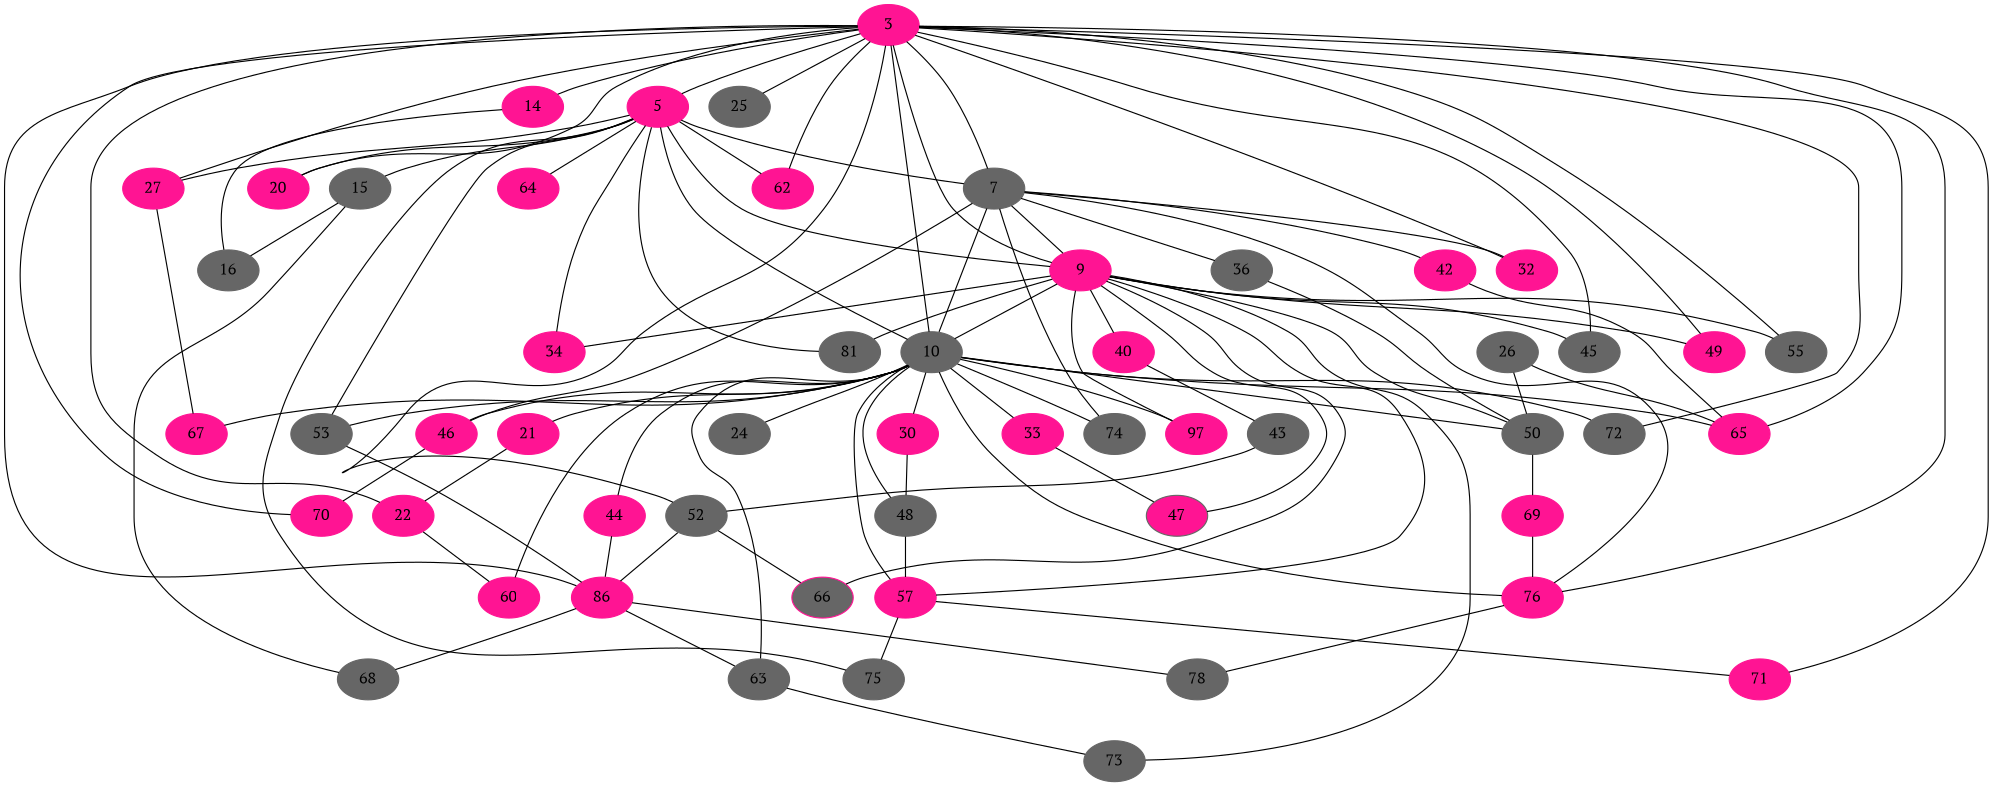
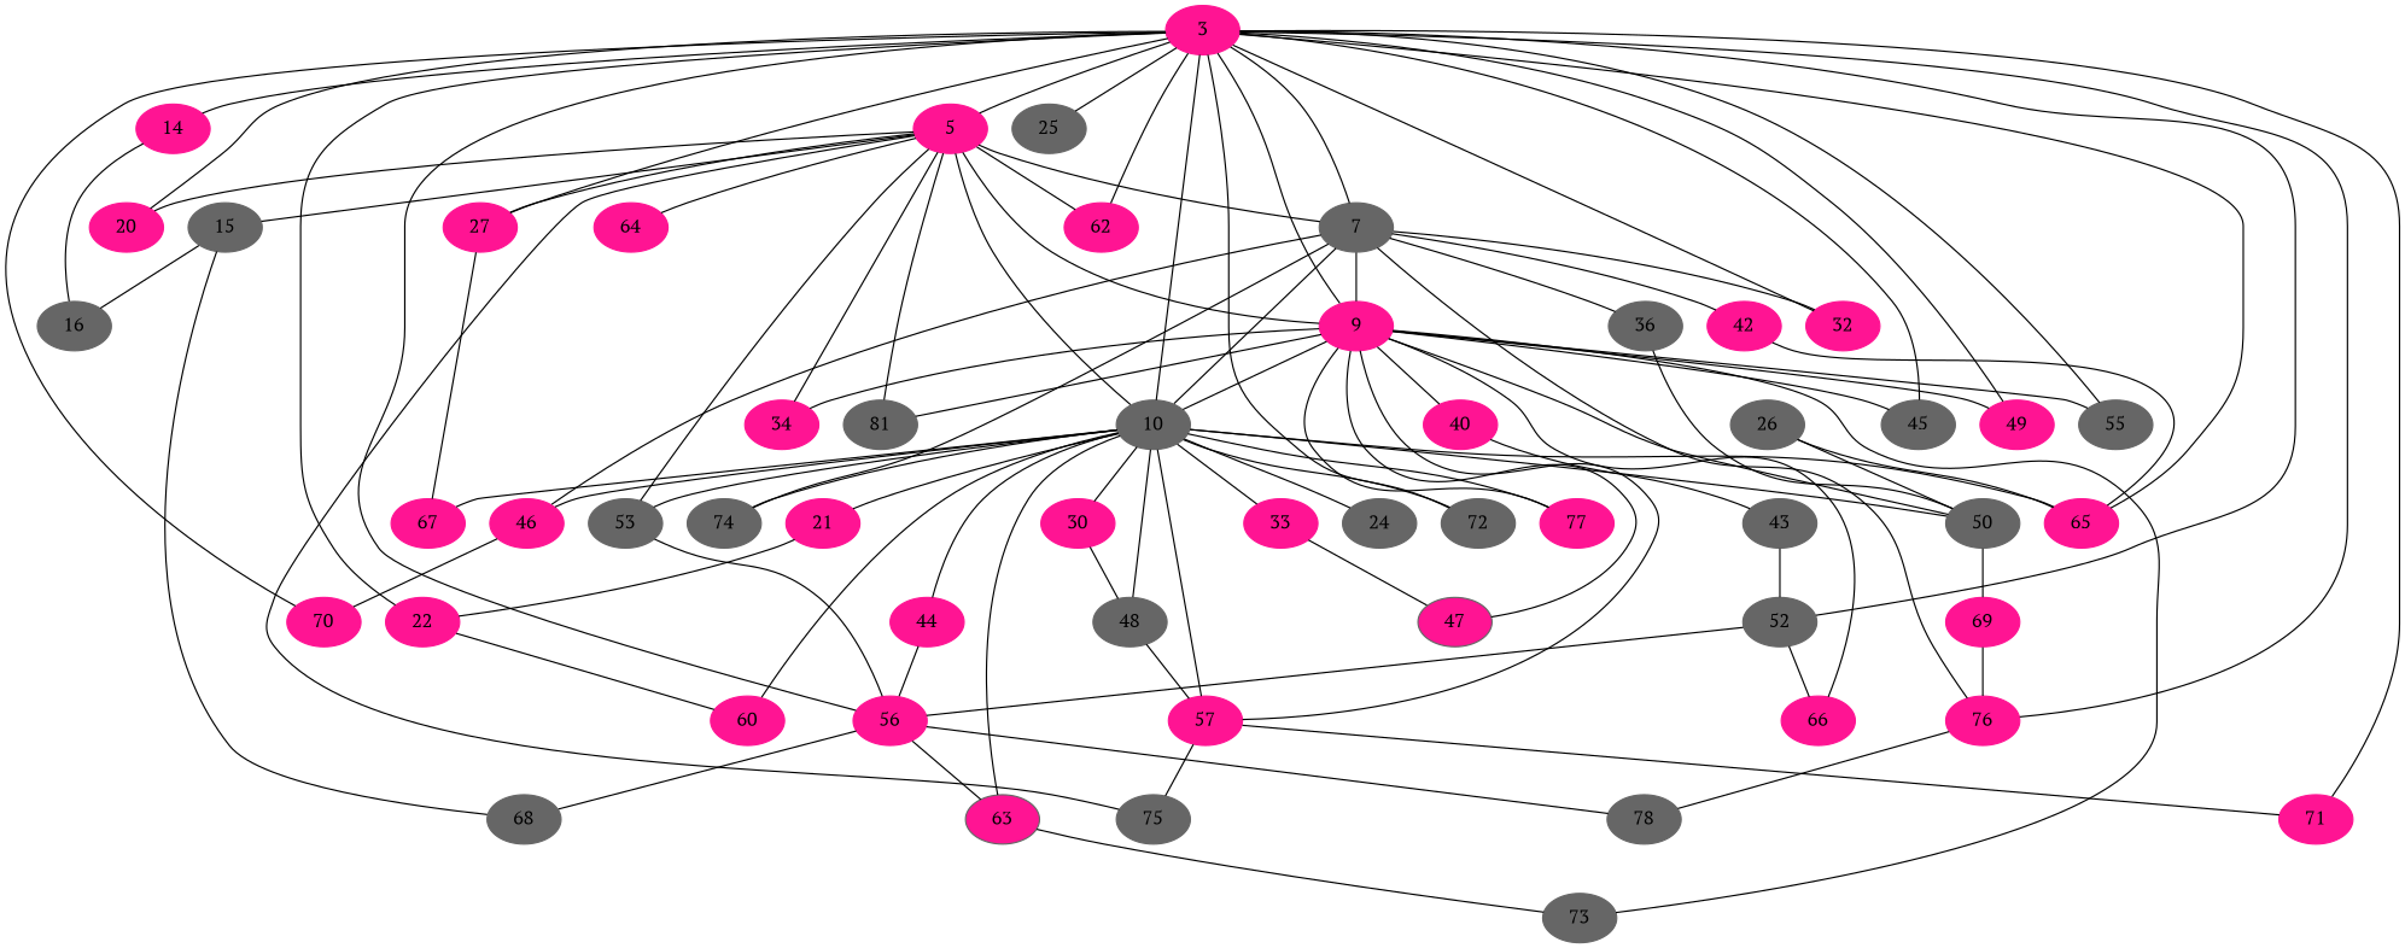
  graph {
    fontname="PT Serif"
    node [color=deeppink fontname="PT Serif" style=filled]
    edge [fontname="PT Serif"]
    3 [super="+2"]
    5 [super="+1"]
    7 [color=gray40 super="+4"]
    9 [super="+6"]
    10 [color=gray40 super="+8"]
    14
    20
    22 [super="+19"]
    25 [color=gray40]
    27
    32
    45 [color=gray40]
    49
    52 [color=gray40 super="+28+31"]
    55 [color=gray40 super="+11"]
-   56 [super="+41" label=86]
+   56 [super="+41"]
    62
    65 [super="+17"]
    70
    71
    72 [color=gray40]
    76 [super="+35+54+59"]
    15 [color=gray40]
    34
    53 [color=gray40 super="+39"]
    n26 [color=gray40 label=81]
    64
    75 [color=gray40]
    36 [color=gray40]
    42
    46
    74 [color=gray40]
    40
    47 [color=gray40 fillcolor=deeppink]
    50 [color=gray40 super="+23"]
    57 [super="+29"]
-   66 [fillcolor=gray40]
+   66
    73 [color=gray40]
-   77 [label=97]
+   77
    21
    24 [color=gray40]
    30
    33
    44
    60 [super="+37+58"]
-   63 [color=gray40 super="+51"]
+   63 [color=gray40 super="+51" fillcolor=deeppink]
    67
    48 [color=gray40]
    16 [color=gray40]
    68 [color=gray40]
    78 [color=gray40]
    43 [color=gray40]
    69
    26 [color=gray40]
    3 -- 5 [weight=4]
    3 -- 7 [weight=4]
    3 -- 9 [weight=4]
    3 -- 10 [weight=4]
    3 -- 14 [weight=2]
    3 -- 20
    3 -- 22 [weight=3]
    3 -- 25 [weight=2]
    3 -- 27
    3 -- 32
    3 -- 45
    3 -- 49
    3 -- 52 [weight=3]
    3 -- 55
    3 -- 56 [weight=2]
    3 -- 62
    3 -- 65 [weight=2]
    3 -- 70
    3 -- 71
    3 -- 72
    3 -- 76 [weight=2]
    5 -- 7 [weight=4]
    5 -- 9 [weight=4]
    5 -- 10 [weight=4]
    5 -- 20
    5 -- 27
    5 -- 62
    5 -- 15
    5 -- 34
    5 -- 53
    5 -- n26
    5 -- 64 [weight=2]
    5 -- 75
    7 -- 9 [weight=4]
    7 -- 10 [weight=4]
    7 -- 32
    7 -- 76
    7 -- 36
    7 -- 42
    7 -- 46
    7 -- 74
    9 -- 10 [weight=4]
    9 -- 45
    9 -- 49
    9 -- 55
    9 -- 34
    9 -- n26
    9 -- 40 [weight=2]
    9 -- 47
    9 -- 50 [weight=2]
    9 -- 57
    9 -- 66
    9 -- 73
    9 -- 77
    10 -- 65 [weight=2]
    10 -- 72
-   10 -- 76 [weight=3]
    10 -- 53
    10 -- 46
    10 -- 74
    10 -- 50 [weight=2]
    10 -- 57
    10 -- 77
    10 -- 21
    10 -- 24
    10 -- 30
    10 -- 33
    10 -- 44
    10 -- 60 [weight=3]
    10 -- 63 [weight=2]
    10 -- 67
    10 -- 48
    14 -- 16
    22 -- 60
    27 -- 67
    52 -- 56
    52 -- 66
    56 -- 63
    56 -- 68
    56 -- 78
    76 -- 78
    15 -- 16
    15 -- 68
    53 -- 56
    36 -- 50
    42 -- 65
    46 -- 70
    40 -- 43
    50 -- 69
    57 -- 71
    57 -- 75
    21 -- 22
    30 -- 48
    33 -- 47
    44 -- 56
    63 -- 73
    48 -- 57
    43 -- 52
    69 -- 76
    26 -- 65
    26 -- 50
  }
